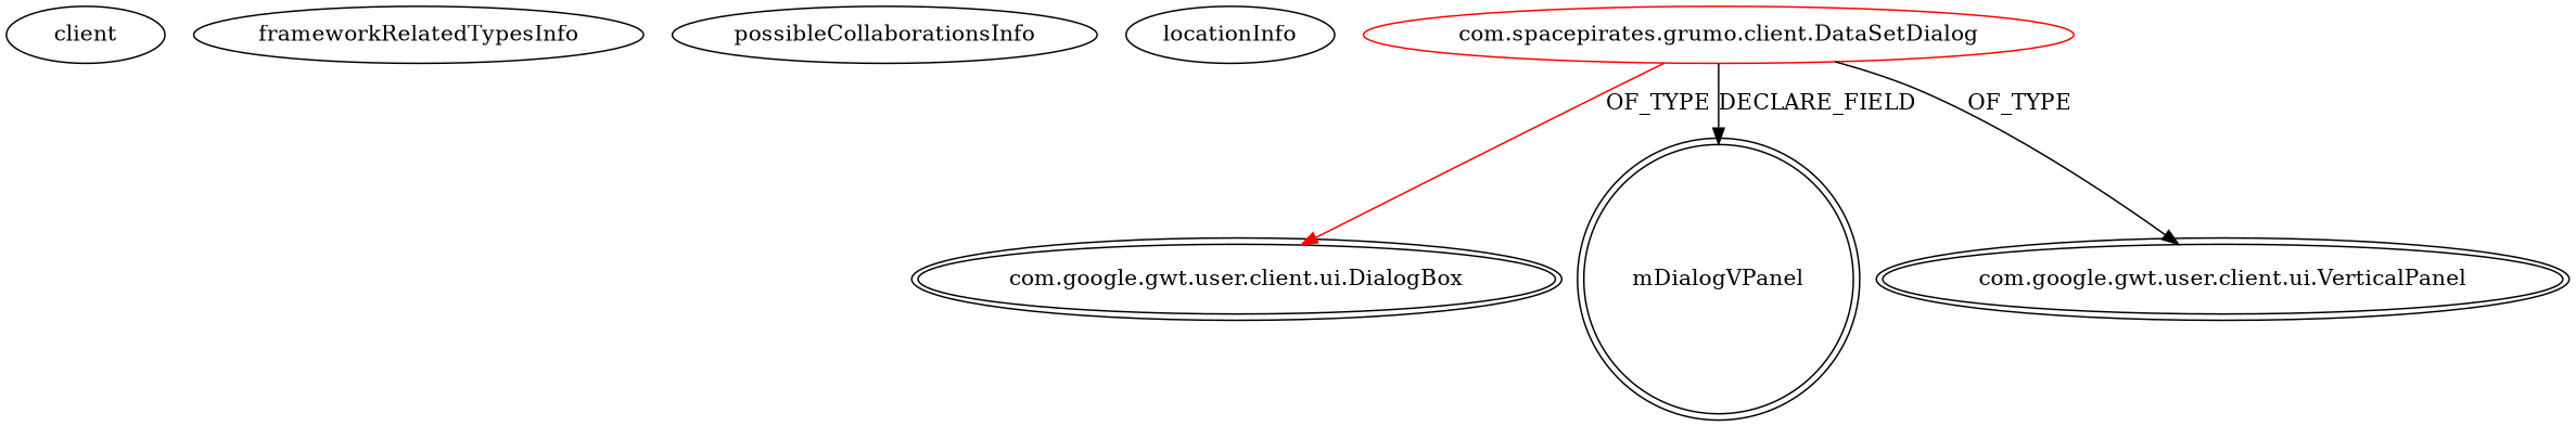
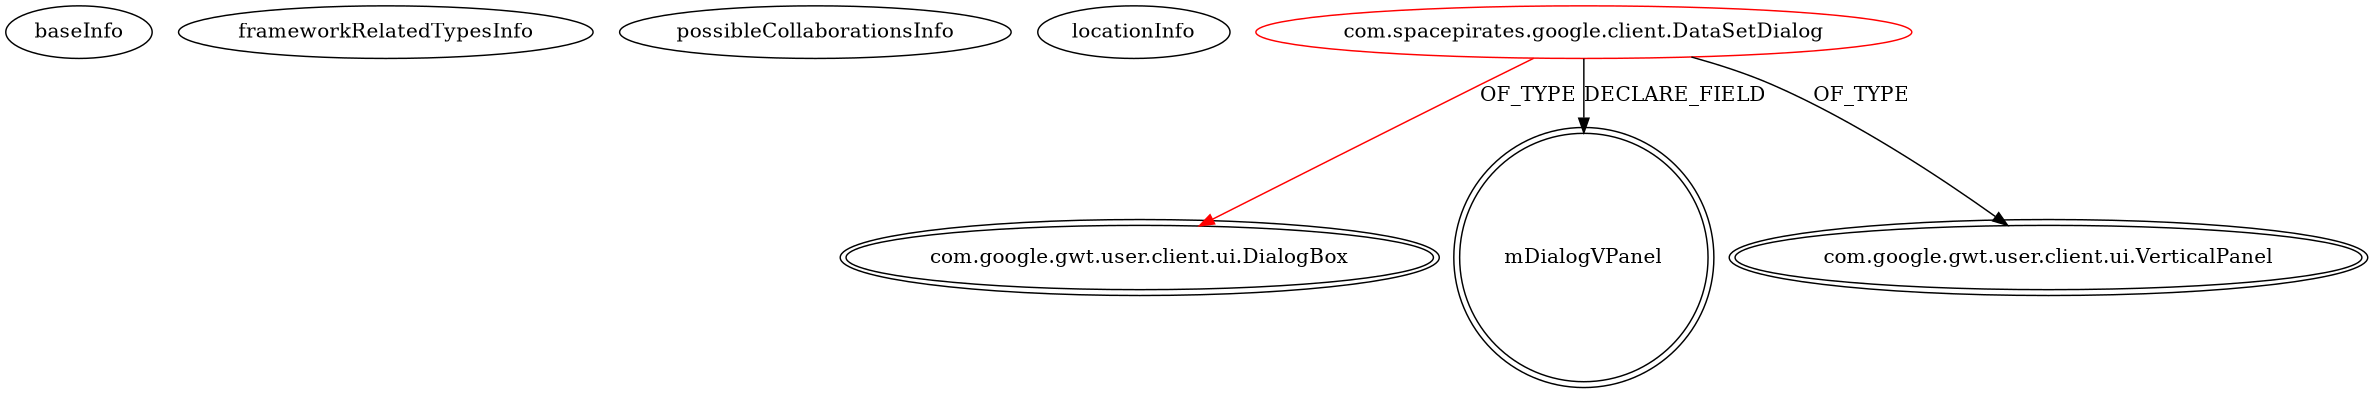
  digraph {
-   baseInfo [category=extension_graph graphId=4284 isAnonymous=false possibleRelation=false label=client]
+   baseInfo [category=extension_graph graphId=4284 isAnonymous=false possibleRelation=false]
    frameworkRelatedTypesInfo [0="com.google.gwt.user.client.ui.DialogBox"]
    possibleCollaborationsInfo
    locationInfo [contextSignature=DataSetDialog filePath="/papog-grumo/grumo-master/src/com/spacepirates/grumo/client/DataSetDialog.java" graphId=4284 projectName="papog-grumo"]
-   n5 [color=red isFrameworkType=false label="com.spacepirates.grumo.client.DataSetDialog" vertexType=ROOT_CLIENT_CLASS_DECLARATION]
+   n5 [color=red isFrameworkType=false label="com.spacepirates.google.client.DataSetDialog" vertexType=ROOT_CLIENT_CLASS_DECLARATION]
    n6 [isFrameworkType=true label="com.google.gwt.user.client.ui.DialogBox" peripheries=2 vertexType=FRAMEWORK_CLASS_TYPE]
    n7 [isFrameworkType=true label=mDialogVPanel peripheries=2 shape=circle vertexType=FIELD_DECLARATION]
    n8 [isFrameworkType=true label="com.google.gwt.user.client.ui.VerticalPanel" peripheries=2 vertexType=FRAMEWORK_CLASS_TYPE]
    n5 -> n6 [color=red label=OF_TYPE]
    n5 -> n7 [label=DECLARE_FIELD]
    n5 -> n8 [label=OF_TYPE]
  }
